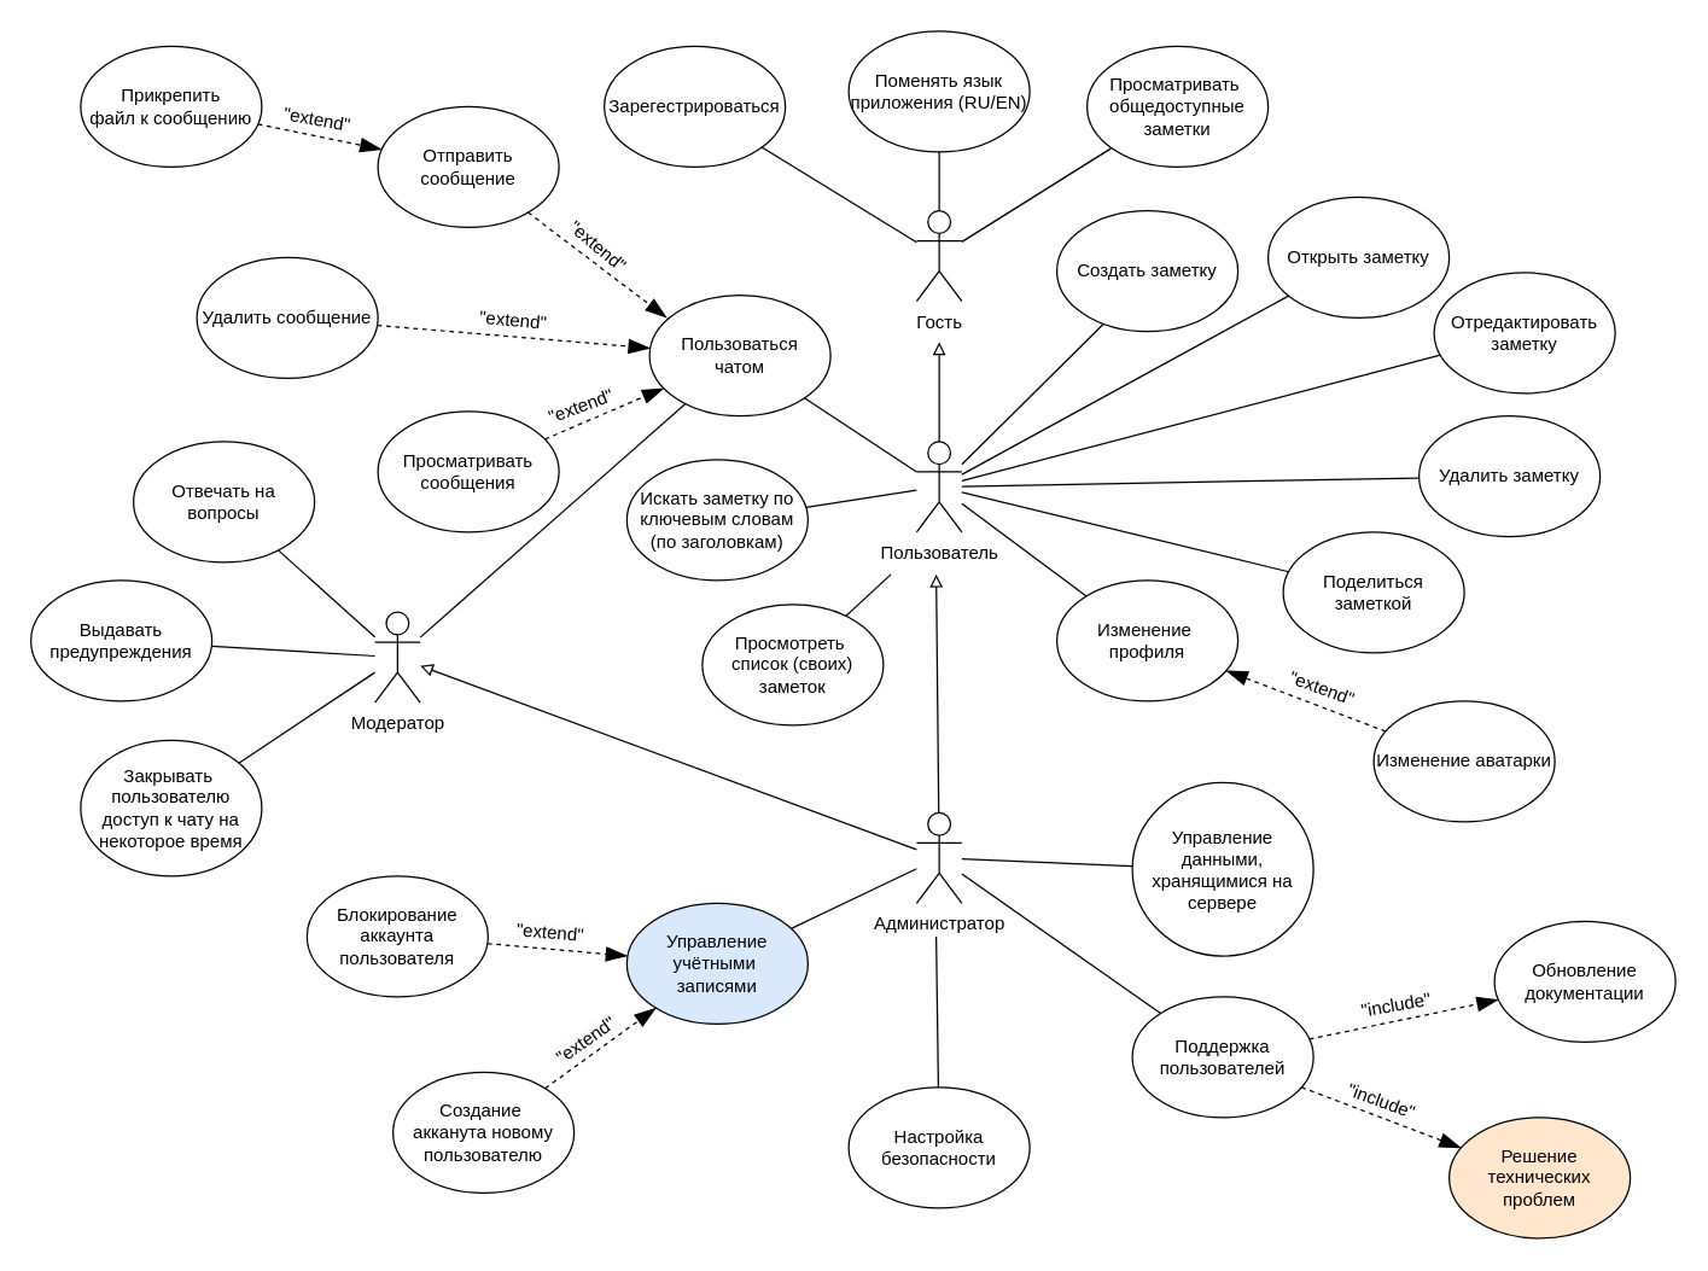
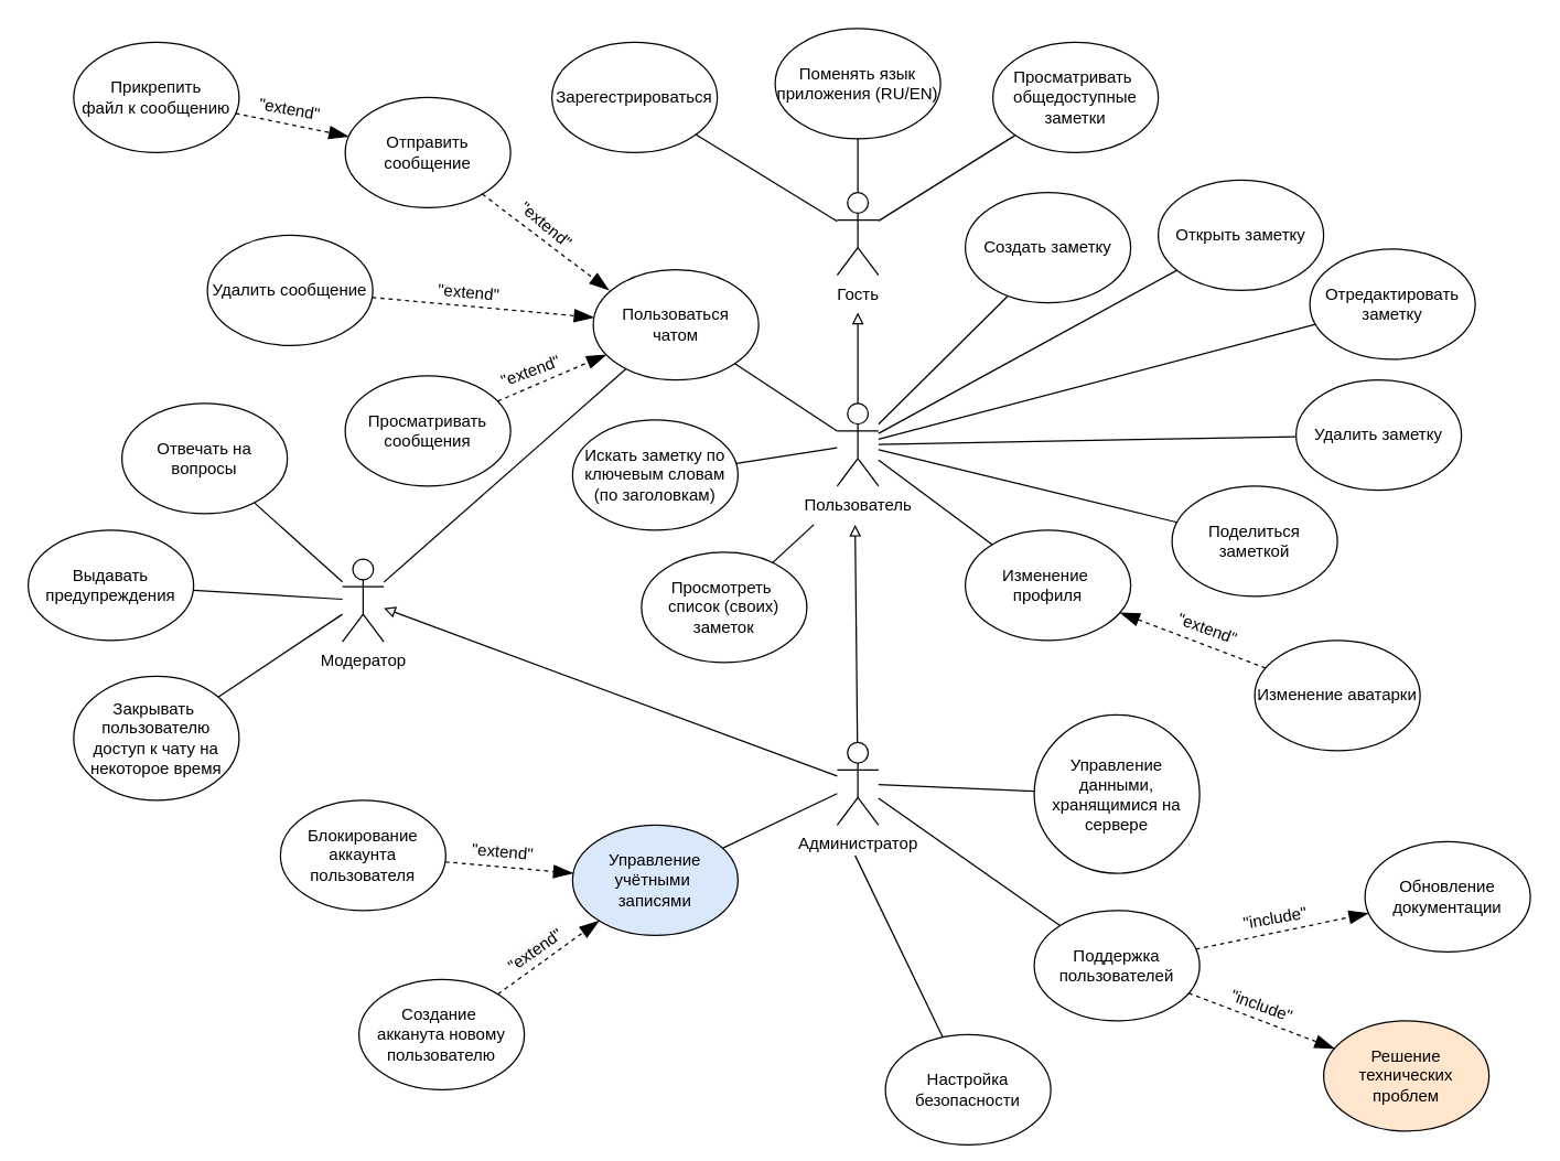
  <mxCell id="0" />
  <mxCell id="1" parent="0" />
  <mxCell id="2" value="Гость" style="shape=umlActor;verticalLabelPosition=bottom;verticalAlign=top;html=1;outlineConnect=0;metaEdit=0;" vertex="1" parent="1"><mxGeometry x="607" y="139" width="30" height="60" as="geometry" /></mxCell>
  <mxCell id="3" value="Зарегестрироваться" style="ellipse;whiteSpace=wrap;html=1;" vertex="1" parent="1"><mxGeometry x="400" y="30" width="120" height="80" as="geometry" /></mxCell>
  <mxCell id="4" value="Просматривать&amp;nbsp;&lt;div&gt;общедоступные&lt;/div&gt;&lt;div&gt;заметки&lt;/div&gt;" style="ellipse;whiteSpace=wrap;html=1;" vertex="1" parent="1"><mxGeometry x="720" y="30" width="120" height="80" as="geometry" /></mxCell>
  <mxCell id="5" value="" style="endArrow=none;html=1;rounded=0;" edge="1" parent="1" source="2" target="4"><mxGeometry width="50" height="50" relative="1" as="geometry"><mxPoint x="637" y="162" as="sourcePoint" /><mxPoint x="845" y="262" as="targetPoint" /></mxGeometry></mxCell>
  <mxCell id="6" value="" style="endArrow=none;html=1;rounded=0;" edge="1" parent="1" source="3" target="2"><mxGeometry width="50" height="50" relative="1" as="geometry"><mxPoint x="795" y="312" as="sourcePoint" /><mxPoint x="605" y="162" as="targetPoint" /></mxGeometry></mxCell>
  <mxCell id="7" value="Пользователь" style="shape=umlActor;verticalLabelPosition=bottom;verticalAlign=top;html=1;outlineConnect=0;metaEdit=0;" vertex="1" parent="1"><mxGeometry x="607" y="292" width="30" height="60" as="geometry" /></mxCell>
  <mxCell id="8" value="" style="endArrow=block;html=1;rounded=0;endFill=0;" edge="1" parent="1" source="7"><mxGeometry width="50" height="50" relative="1" as="geometry"><mxPoint x="622" y="286" as="sourcePoint" /><mxPoint x="622" y="226" as="targetPoint" /></mxGeometry></mxCell>
  <mxCell id="9" value="Создать заметку" style="ellipse;whiteSpace=wrap;html=1;" vertex="1" parent="1"><mxGeometry x="700" y="139" width="120" height="80" as="geometry" /></mxCell>
  <mxCell id="10" value="Отредактировать заметку" style="ellipse;whiteSpace=wrap;html=1;" vertex="1" parent="1"><mxGeometry x="950" y="180" width="120" height="80" as="geometry" /></mxCell>
  <mxCell id="11" value="" style="endArrow=none;html=1;rounded=0;entryX=0.255;entryY=0.941;entryDx=0;entryDy=0;entryPerimeter=0;" edge="1" parent="1" source="7" target="9"><mxGeometry width="50" height="50" relative="1" as="geometry"><mxPoint x="645" y="312" as="sourcePoint" /><mxPoint x="707.553" y="267.922" as="targetPoint" /></mxGeometry></mxCell>
  <mxCell id="12" value="Пользоваться&lt;div&gt;чатом&lt;/div&gt;" style="ellipse;whiteSpace=wrap;html=1;" vertex="1" parent="1"><mxGeometry x="430" y="195" width="120" height="80" as="geometry" /></mxCell>
  <mxCell id="13" value="" style="endArrow=none;html=1;rounded=0;" edge="1" parent="1" source="7" target="12"><mxGeometry width="50" height="50" relative="1" as="geometry"><mxPoint x="600" y="310" as="sourcePoint" /><mxPoint x="550" y="300" as="targetPoint" /></mxGeometry></mxCell>
  <mxCell id="14" value="Отправить сообщение" style="ellipse;whiteSpace=wrap;html=1;" vertex="1" parent="1"><mxGeometry x="250" y="70" width="120" height="80" as="geometry" /></mxCell>
  <mxCell id="15" value="Прикрепить&lt;div&gt;файл к сообщению&lt;/div&gt;" style="ellipse;whiteSpace=wrap;html=1;" vertex="1" parent="1"><mxGeometry x="53" y="30" width="120" height="80" as="geometry" /></mxCell>
  <mxCell id="16" value="" style="endArrow=blockThin;dashed=1;endFill=1;endSize=12;html=1;rounded=0;metaEdit=0;" edge="1" parent="1" source="15" target="14"><mxGeometry x="0.003" width="160" relative="1" as="geometry"><mxPoint x="170" y="155" as="sourcePoint" /><mxPoint x="370" y="187" as="targetPoint" /><mxPoint as="offset" /></mxGeometry></mxCell>
  <mxCell id="17" value="&quot;extend&quot;" style="text;html=1;align=center;verticalAlign=middle;whiteSpace=wrap;rounded=0;rotation=10;" vertex="1" parent="1"><mxGeometry x="180" y="64" width="60" height="30" as="geometry" /></mxCell>
  <mxCell id="18" value="Искать заметку по ключевым словам (по заголовкам)" style="ellipse;whiteSpace=wrap;html=1;" vertex="1" parent="1"><mxGeometry x="415" y="304" width="120" height="80" as="geometry" /></mxCell>
  <mxCell id="19" value="Поменять язык приложения (RU/EN)" style="ellipse;whiteSpace=wrap;html=1;" vertex="1" parent="1"><mxGeometry x="562" y="20" width="120" height="80" as="geometry" /></mxCell>
  <mxCell id="20" value="" style="endArrow=none;html=1;rounded=0;" edge="1" parent="1" source="2" target="19"><mxGeometry width="50" height="50" relative="1" as="geometry"><mxPoint x="620" y="130" as="sourcePoint" /><mxPoint x="621" y="110" as="targetPoint" /></mxGeometry></mxCell>
  <mxCell id="21" value="Изменение&amp;nbsp;&lt;div&gt;профиля&lt;/div&gt;" style="ellipse;whiteSpace=wrap;html=1;" vertex="1" parent="1"><mxGeometry x="700" y="384" width="120" height="80" as="geometry" /></mxCell>
  <mxCell id="22" value="Изменение аватарки" style="ellipse;whiteSpace=wrap;html=1;" vertex="1" parent="1"><mxGeometry x="910" y="464" width="120" height="80" as="geometry" /></mxCell>
  <mxCell id="23" value="" style="endArrow=blockThin;dashed=1;endFill=1;endSize=12;html=1;rounded=0;metaEdit=0;" edge="1" parent="1" source="22" target="21"><mxGeometry x="0.003" width="160" relative="1" as="geometry"><mxPoint x="800" y="440" as="sourcePoint" /><mxPoint x="760" y="480" as="targetPoint" /><mxPoint as="offset" /></mxGeometry></mxCell>
  <mxCell id="24" value="&quot;extend&quot;" style="text;html=1;align=center;verticalAlign=middle;whiteSpace=wrap;rounded=0;rotation=20;" vertex="1" parent="1"><mxGeometry x="853" y="446" width="46" height="20" as="geometry" /></mxCell>
  <mxCell id="25" value="" style="endArrow=none;html=1;rounded=0;" edge="1" parent="1" source="21" target="7"><mxGeometry width="50" height="50" relative="1" as="geometry"><mxPoint x="700" y="460" as="sourcePoint" /><mxPoint x="640" y="330" as="targetPoint" /></mxGeometry></mxCell>
  <mxCell id="26" value="" style="endArrow=none;html=1;rounded=0;" edge="1" parent="1" source="18" target="7"><mxGeometry width="50" height="50" relative="1" as="geometry"><mxPoint x="560" y="380" as="sourcePoint" /><mxPoint x="610" y="330" as="targetPoint" /></mxGeometry></mxCell>
  <mxCell id="27" value="Модератор" style="shape=umlActor;verticalLabelPosition=bottom;verticalAlign=top;html=1;outlineConnect=0;metaEdit=1;" vertex="1" parent="1"><mxGeometry x="248" y="405" width="30" height="60" as="geometry" /></mxCell>
  <mxCell id="28" value="Администратор" style="shape=umlActor;verticalLabelPosition=bottom;verticalAlign=top;html=1;outlineConnect=0;metaEdit=1;" vertex="1" parent="1"><mxGeometry x="607" y="538" width="30" height="60" as="geometry" /></mxCell>
  <mxCell id="29" value="" style="endArrow=none;html=1;rounded=0;" edge="1" parent="1" source="27" target="12"><mxGeometry width="50" height="50" relative="1" as="geometry"><mxPoint x="320" y="460" as="sourcePoint" /><mxPoint x="530" y="310" as="targetPoint" /></mxGeometry></mxCell>
  <mxCell id="30" value="Выдавать предупреждения" style="ellipse;whiteSpace=wrap;html=1;" vertex="1" parent="1"><mxGeometry x="20" y="384" width="120" height="80" as="geometry" /></mxCell>
  <mxCell id="31" value="Отвечать на вопросы" style="ellipse;whiteSpace=wrap;html=1;" vertex="1" parent="1"><mxGeometry x="88" y="292" width="120" height="80" as="geometry" /></mxCell>
  <mxCell id="32" value="Управление учётными&amp;nbsp;&lt;div&gt;записями&lt;/div&gt;" style="ellipse;whiteSpace=wrap;html=1;fillColor=#dae8fc;" vertex="1" parent="1"><mxGeometry x="415" y="598" width="120" height="80" as="geometry" /></mxCell>
  <mxCell id="33" value="Управление данными, хранящимися на сервере" style="ellipse;whiteSpace=wrap;html=1;" vertex="1" parent="1"><mxGeometry x="750" y="518" width="120" height="115" as="geometry" /></mxCell>
  <mxCell id="34" value="Удалить заметку" style="ellipse;whiteSpace=wrap;html=1;" vertex="1" parent="1"><mxGeometry x="940" y="275" width="120" height="80" as="geometry" /></mxCell>
  <mxCell id="35" value="Открыть заметку" style="ellipse;whiteSpace=wrap;html=1;" vertex="1" parent="1"><mxGeometry x="840" y="130" width="120" height="80" as="geometry" /></mxCell>
  <mxCell id="36" value="Просмотреть&amp;nbsp;&lt;div&gt;список (своих) заметок&lt;/div&gt;" style="ellipse;whiteSpace=wrap;html=1;" vertex="1" parent="1"><mxGeometry x="465" y="400" width="120" height="80" as="geometry" /></mxCell>
  <mxCell id="37" value="" style="endArrow=none;html=1;rounded=0;" edge="1" parent="1" source="36"><mxGeometry width="50" height="50" relative="1" as="geometry"><mxPoint x="540" y="420" as="sourcePoint" /><mxPoint x="590" y="380" as="targetPoint" /></mxGeometry></mxCell>
  <mxCell id="38" value="Поделиться заметкой" style="ellipse;whiteSpace=wrap;html=1;" vertex="1" parent="1"><mxGeometry x="850" y="352" width="120" height="80" as="geometry" /></mxCell>
  <mxCell id="39" value="" style="endArrow=none;html=1;rounded=0;" edge="1" parent="1" source="7" target="35"><mxGeometry width="50" height="50" relative="1" as="geometry"><mxPoint x="640" y="320" as="sourcePoint" /><mxPoint x="880" y="190" as="targetPoint" /></mxGeometry></mxCell>
  <mxCell id="40" value="" style="endArrow=none;html=1;rounded=0;" edge="1" parent="1" source="7" target="10"><mxGeometry width="50" height="50" relative="1" as="geometry"><mxPoint x="810" y="320" as="sourcePoint" /><mxPoint x="860" y="270" as="targetPoint" /></mxGeometry></mxCell>
  <mxCell id="41" value="" style="endArrow=none;html=1;rounded=0;" edge="1" parent="1" source="7" target="34"><mxGeometry width="50" height="50" relative="1" as="geometry"><mxPoint x="810" y="320" as="sourcePoint" /><mxPoint x="860" y="270" as="targetPoint" /></mxGeometry></mxCell>
  <mxCell id="42" value="" style="endArrow=none;html=1;rounded=0;" edge="1" parent="1" source="7" target="38"><mxGeometry width="50" height="50" relative="1" as="geometry"><mxPoint x="810" y="320" as="sourcePoint" /><mxPoint x="860" y="270" as="targetPoint" /></mxGeometry></mxCell>
  <mxCell id="43" value="" style="endArrow=block;html=1;rounded=0;endFill=0;" edge="1" parent="1" source="28"><mxGeometry width="50" height="50" relative="1" as="geometry"><mxPoint x="530" y="540" as="sourcePoint" /><mxPoint x="620" y="380" as="targetPoint" /></mxGeometry></mxCell>
  <mxCell id="44" value="Закрывать&amp;nbsp;&lt;div&gt;пользователю&lt;/div&gt;&lt;div&gt;доступ к чату на некоторое время&lt;/div&gt;" style="ellipse;whiteSpace=wrap;html=1;" vertex="1" parent="1"><mxGeometry x="53" y="490" width="120" height="90" as="geometry" /></mxCell>
  <mxCell id="45" value="Просматривать сообщения" style="ellipse;whiteSpace=wrap;html=1;" vertex="1" parent="1"><mxGeometry x="250" y="272" width="120" height="80" as="geometry" /></mxCell>
- <mxCell id="46" value="Удалить сообщение" style="ellipse;whiteSpace=wrap;html=1;" vertex="1" parent="1"><mxGeometry x="130" y="170" width="120" height="80" as="geometry" /></mxCell>
+ <mxCell id="46" value="Удалить сообщение" style="ellipse;whiteSpace=wrap;html=1;" vertex="1" parent="1"><mxGeometry x="150" y="170" width="120" height="80" as="geometry" /></mxCell>
  <mxCell id="47" value="" style="endArrow=blockThin;dashed=1;endFill=1;endSize=12;html=1;rounded=0;metaEdit=0;" edge="1" parent="1" source="14"><mxGeometry x="0.003" width="160" relative="1" as="geometry"><mxPoint x="358.5" y="194" as="sourcePoint" /><mxPoint x="441.5" y="210" as="targetPoint" /><mxPoint as="offset" /></mxGeometry></mxCell>
  <mxCell id="48" value="" style="endArrow=blockThin;dashed=1;endFill=1;endSize=12;html=1;rounded=0;metaEdit=0;" edge="1" parent="1" source="46" target="12"><mxGeometry x="0.003" width="160" relative="1" as="geometry"><mxPoint x="190" y="102" as="sourcePoint" /><mxPoint x="273" y="118" as="targetPoint" /><mxPoint as="offset" /></mxGeometry></mxCell>
  <mxCell id="49" value="" style="endArrow=blockThin;dashed=1;endFill=1;endSize=12;html=1;rounded=0;metaEdit=0;" edge="1" parent="1" source="45" target="12"><mxGeometry x="0.003" width="160" relative="1" as="geometry"><mxPoint x="200" y="112" as="sourcePoint" /><mxPoint x="283" y="128" as="targetPoint" /><mxPoint as="offset" /></mxGeometry></mxCell>
  <mxCell id="50" value="&quot;extend&quot;" style="text;html=1;align=center;verticalAlign=middle;whiteSpace=wrap;rounded=0;rotation=5;" vertex="1" parent="1"><mxGeometry x="310" y="197" width="60" height="30" as="geometry" /></mxCell>
  <mxCell id="51" value="&quot;extend&quot;" style="text;html=1;align=center;verticalAlign=middle;whiteSpace=wrap;rounded=0;rotation=40;" vertex="1" parent="1"><mxGeometry x="366" y="148" width="60" height="30" as="geometry" /></mxCell>
  <mxCell id="52" value="&quot;extend&quot;" style="text;html=1;align=center;verticalAlign=middle;whiteSpace=wrap;rounded=0;rotation=-20;" vertex="1" parent="1"><mxGeometry x="355" y="254" width="60" height="30" as="geometry" /></mxCell>
  <mxCell id="53" value="" style="endArrow=none;html=1;rounded=0;" edge="1" parent="1" source="31" target="27"><mxGeometry width="50" height="50" relative="1" as="geometry"><mxPoint x="118" y="482" as="sourcePoint" /><mxPoint x="168" y="432" as="targetPoint" /></mxGeometry></mxCell>
  <mxCell id="54" value="" style="endArrow=none;html=1;rounded=0;" edge="1" parent="1" source="30" target="27"><mxGeometry width="50" height="50" relative="1" as="geometry"><mxPoint x="118" y="482" as="sourcePoint" /><mxPoint x="168" y="432" as="targetPoint" /></mxGeometry></mxCell>
  <mxCell id="55" value="" style="endArrow=none;html=1;rounded=0;" edge="1" parent="1" source="44" target="27"><mxGeometry width="50" height="50" relative="1" as="geometry"><mxPoint x="118" y="492" as="sourcePoint" /><mxPoint x="168" y="442" as="targetPoint" /></mxGeometry></mxCell>
  <mxCell id="56" value="Блокирование аккаунта пользователя" style="ellipse;whiteSpace=wrap;html=1;" vertex="1" parent="1"><mxGeometry x="203" y="580" width="120" height="80" as="geometry" /></mxCell>
  <mxCell id="57" value="Создание&amp;nbsp;&lt;div&gt;акканута новому пользователю&lt;/div&gt;" style="ellipse;whiteSpace=wrap;html=1;" vertex="1" parent="1"><mxGeometry x="260" y="710" width="120" height="80" as="geometry" /></mxCell>
  <mxCell id="58" value="" style="endArrow=block;html=1;rounded=0;endFill=0;" edge="1" parent="1" source="28" target="27"><mxGeometry width="50" height="50" relative="1" as="geometry"><mxPoint x="632" y="509" as="sourcePoint" /><mxPoint x="630" y="390" as="targetPoint" /></mxGeometry></mxCell>
  <mxCell id="59" value="Поддержка пользователей" style="ellipse;whiteSpace=wrap;html=1;" vertex="1" parent="1"><mxGeometry x="750" y="660" width="120" height="80" as="geometry" /></mxCell>
  <mxCell id="60" value="Обновление документации" style="ellipse;whiteSpace=wrap;html=1;" vertex="1" parent="1"><mxGeometry x="990" y="610" width="120" height="80" as="geometry" /></mxCell>
  <mxCell id="61" value="Решение технических проблем" style="ellipse;whiteSpace=wrap;html=1;fillColor=#ffe6cc;" vertex="1" parent="1"><mxGeometry x="960" y="740" width="120" height="80" as="geometry" /></mxCell>
- <mxCell id="62" value="Настройка безопасности" style="ellipse;whiteSpace=wrap;html=1;" vertex="1" parent="1"><mxGeometry x="562" y="720" width="120" height="80" as="geometry" /></mxCell>
+ <mxCell id="62" value="Настройка безопасности" style="ellipse;whiteSpace=wrap;html=1;" vertex="1" parent="1"><mxGeometry x="642" y="750" width="120" height="80" as="geometry" /></mxCell>
  <mxCell id="63" value="" style="endArrow=none;html=1;rounded=0;" edge="1" parent="1" source="33" target="28"><mxGeometry width="50" height="50" relative="1" as="geometry"><mxPoint x="500" y="570" as="sourcePoint" /><mxPoint x="550" y="520" as="targetPoint" /></mxGeometry></mxCell>
  <mxCell id="64" value="" style="endArrow=none;html=1;rounded=0;" edge="1" parent="1" source="28" target="59"><mxGeometry width="50" height="50" relative="1" as="geometry"><mxPoint x="500" y="570" as="sourcePoint" /><mxPoint x="550" y="520" as="targetPoint" /></mxGeometry></mxCell>
  <mxCell id="65" value="" style="endArrow=blockThin;dashed=1;endFill=1;endSize=12;html=1;rounded=0;metaEdit=0;" edge="1" parent="1" source="59" target="60"><mxGeometry x="0.003" width="160" relative="1" as="geometry"><mxPoint x="928" y="494" as="sourcePoint" /><mxPoint x="931" y="687" as="targetPoint" /><mxPoint as="offset" /></mxGeometry></mxCell>
  <mxCell id="66" value="" style="endArrow=blockThin;dashed=1;endFill=1;endSize=12;html=1;rounded=0;metaEdit=0;" edge="1" parent="1" source="59" target="61"><mxGeometry x="0.003" width="160" relative="1" as="geometry"><mxPoint x="879" y="704" as="sourcePoint" /><mxPoint x="941" y="697" as="targetPoint" /><mxPoint as="offset" /></mxGeometry></mxCell>
  <mxCell id="67" value="" style="endArrow=none;html=1;rounded=0;" edge="1" parent="1" source="28" target="32"><mxGeometry width="50" height="50" relative="1" as="geometry"><mxPoint x="390" y="570" as="sourcePoint" /><mxPoint x="440" y="520" as="targetPoint" /></mxGeometry></mxCell>
  <mxCell id="68" value="" style="endArrow=none;html=1;rounded=0;" edge="1" parent="1" source="62"><mxGeometry width="50" height="50" relative="1" as="geometry"><mxPoint x="390" y="570" as="sourcePoint" /><mxPoint x="620" y="620" as="targetPoint" /></mxGeometry></mxCell>
  <mxCell id="69" value="" style="endArrow=blockThin;dashed=1;endFill=1;endSize=12;html=1;rounded=0;metaEdit=0;" edge="1" parent="1" source="56" target="32"><mxGeometry x="0.003" width="160" relative="1" as="geometry"><mxPoint x="371" y="300" as="sourcePoint" /><mxPoint x="450" y="267" as="targetPoint" /><mxPoint as="offset" /></mxGeometry></mxCell>
  <mxCell id="70" value="" style="endArrow=blockThin;dashed=1;endFill=1;endSize=12;html=1;rounded=0;metaEdit=0;" edge="1" parent="1" source="57" target="32"><mxGeometry x="0.003" width="160" relative="1" as="geometry"><mxPoint x="333" y="635" as="sourcePoint" /><mxPoint x="425" y="643" as="targetPoint" /><mxPoint as="offset" /></mxGeometry></mxCell>
  <mxCell id="71" value="&lt;span style=&quot;caret-color: rgb(0, 0, 0); color: rgb(0, 0, 0); font-family: Helvetica; font-size: 12px; font-style: normal; font-variant-caps: normal; font-weight: 400; letter-spacing: normal; orphans: auto; text-align: center; text-indent: 0px; text-transform: none; white-space: normal; widows: auto; word-spacing: 0px; -webkit-text-stroke-width: 0px; background-color: rgb(251, 251, 251); text-decoration: none; display: inline !important; float: none;&quot;&gt;&quot;extend&quot;&lt;/span&gt;" style="text;whiteSpace=wrap;html=1;rotation=5;" vertex="1" parent="1"><mxGeometry x="340" y="605" width="80" height="40" as="geometry" /></mxCell>
  <mxCell id="72" value="&lt;span style=&quot;caret-color: rgb(0, 0, 0); color: rgb(0, 0, 0); font-family: Helvetica; font-size: 12px; font-style: normal; font-variant-caps: normal; font-weight: 400; letter-spacing: normal; orphans: auto; text-align: center; text-indent: 0px; text-transform: none; white-space: normal; widows: auto; word-spacing: 0px; -webkit-text-stroke-width: 0px; background-color: rgb(251, 251, 251); text-decoration: none; display: inline !important; float: none;&quot;&gt;&quot;extend&quot;&lt;/span&gt;" style="text;whiteSpace=wrap;html=1;rotation=-35;" vertex="1" parent="1"><mxGeometry x="365" y="665" width="80" height="40" as="geometry" /></mxCell>
  <mxCell id="73" value="&lt;div style=&quot;text-align: center;&quot;&gt;&quot;include&quot;&lt;/div&gt;" style="text;whiteSpace=wrap;html=1;rotation=-10;" vertex="1" parent="1"><mxGeometry x="901" y="649" width="80" height="40" as="geometry" /></mxCell>
  <mxCell id="74" value="&lt;div style=&quot;text-align: center;&quot;&gt;&quot;include&quot;&lt;/div&gt;" style="text;whiteSpace=wrap;html=1;rotation=20;" vertex="1" parent="1"><mxGeometry x="887" y="720" width="80" height="40" as="geometry" /></mxCell>
